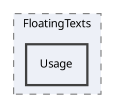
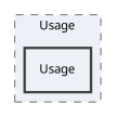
  digraph {
    compound=true
    n1 [color=grey25 fillcolor="#edf0f7" fontname=Calibrii fontsize=10 label=Usage shape=box style="filled,bold,"]
    subgraph cluster_1 {
      bgcolor="#edf0f7"
      fontname=Calibrii
      fontsize=10
-     label=FloatingTexts
+     label=Usage
      pencolor=grey50
      style="filled,dashed,"
      n1
    }
  }
